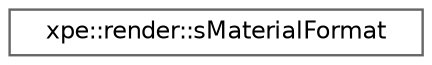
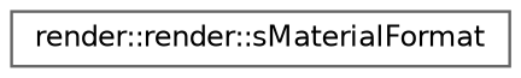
  digraph {
    rankdir=LR
-   n1 [color=grey40 fillcolor=white fontname=Helvetica fontsize=10 height=0.2 label="xpe::render::sMaterialFormat" shape=box style=filled width=0.4]
+   n1 [color=grey40 fillcolor=white fontname=Helvetica fontsize=10 height=0.2 label="render::render::sMaterialFormat" shape=box style=filled width=0.4]
  }
